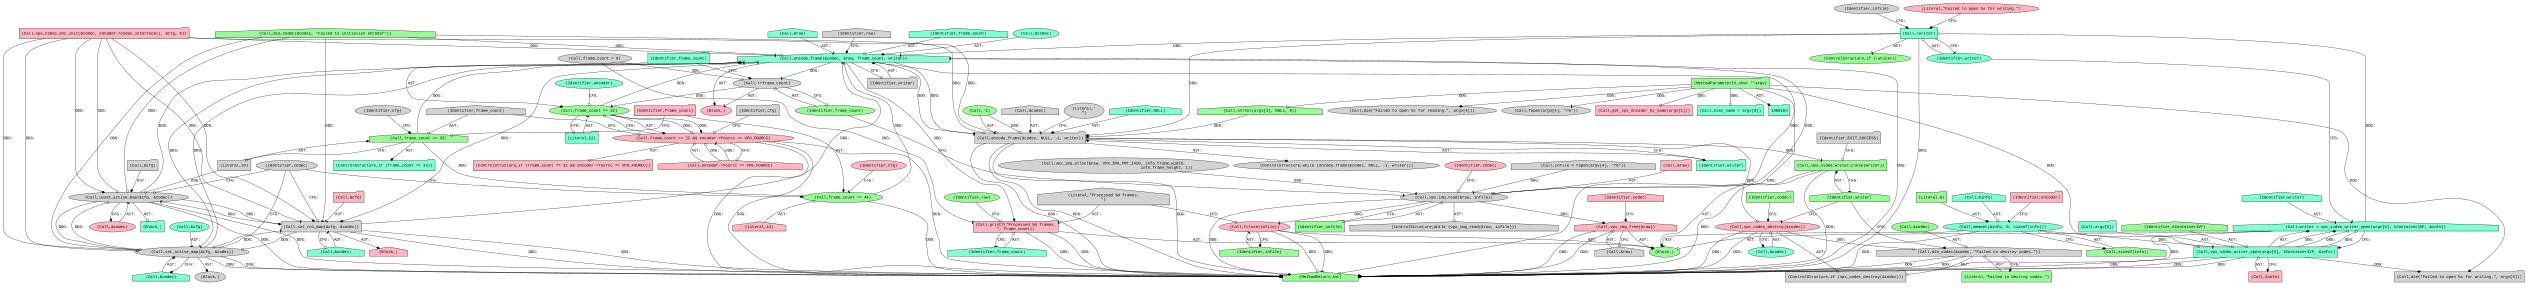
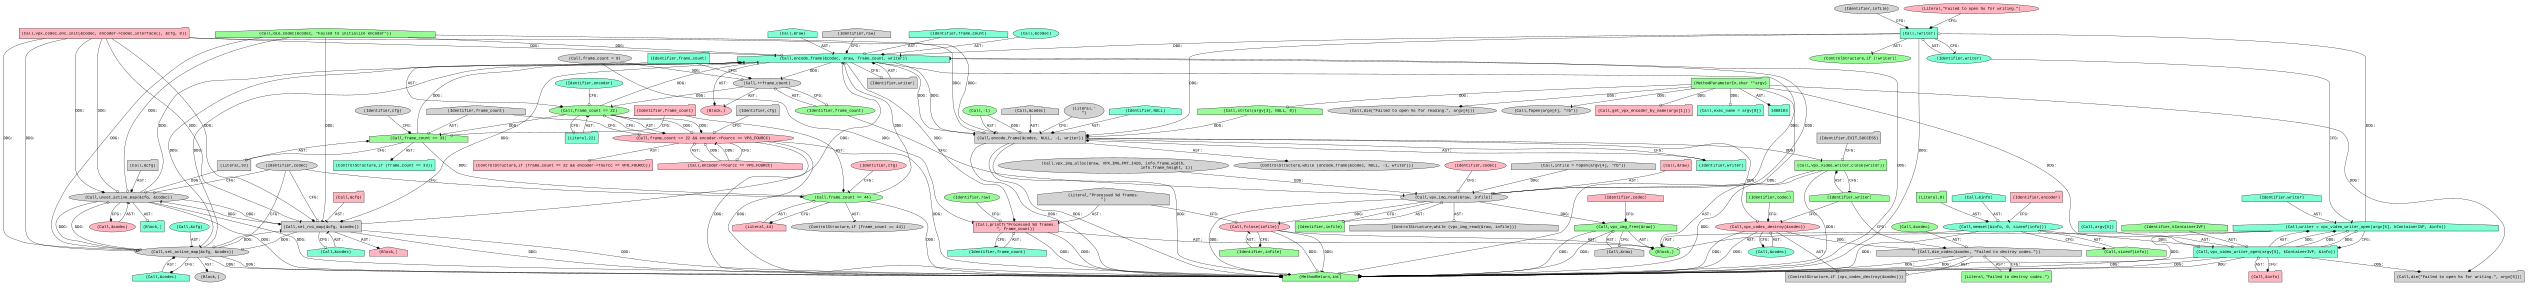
  digraph {
    fontname="Liberation Mono"
    node [fillcolor=lightgrey fontname="Liberation Mono" shape=ellipse style=filled]
    edge [arrowhead=odot fontname="Liberation Mono"]
    n1 [fillcolor=aquamarine label="(Call,!writer)" shape=folder]
    n2 [fillcolor=aquamarine label="(Call,encode_frame(&codec, &raw, frame_count, writer))" shape=house]
    n3 [label="(Call,encode_frame(&codec, NULL, -1, writer))" shape=folder]
    n4 [fillcolor=aquamarine label="(Identifier,writer)"]
    n5 [fillcolor=palegreen label="(ControlStructure,if (!writer))"]
    n6 [fillcolor=palegreen label="(MethodReturn,int)" shape=house]
    n7 [label="(Call,vpx_img_read(&raw, infile))"]
    n8 [label="(Call,++frame_count)"]
    n9 [label="(Call,set_roi_map(&cfg, &codec))" shape=folder]
    n10 [label="(Call,set_active_map(&cfg, &codec))"]
    n11 [fillcolor=lightpink label="(Call,printf(\"Processed %d frames.\n\", frame_count))" shape=folder]
    n12 [label="(Identifier,writer)" shape=folder]
    n13 [fillcolor=lightpink label="(Block,)"]
    n14 [fillcolor=lightpink label="(Call,vpx_codec_destroy(&codec))"]
    n15 [fillcolor=palegreen label="(Call,vpx_video_writer_close(writer))" shape=folder]
    n16 [label="(ControlStructure,while (encode_frame(&codec, NULL, -1, writer)))"]
    n17 [fillcolor=aquamarine label="(Identifier,writer)" shape=folder]
    n18 [fillcolor=aquamarine label="(Call,writer = vpx_video_writer_open(argv[5], kContainerIVF, &info))" shape=house]
    n19 [fillcolor=aquamarine label="(Call,vpx_video_writer_open(argv[5], kContainerIVF, &info))" shape=folder]
    n20 [fillcolor=palegreen label="(Block,)"]
    n21 [fillcolor=lightpink label="(Call,&info)" shape=folder]
    n22 [label="(Call,die(\"Failed to open %s for writing.\", argv[5]))" shape=folder]
    n23 [fillcolor=palegreen label="(MethodParameterIn,char **argv)" shape=folder]
    n24 [label="(Call,die(\"Failed to open %s for reading.\", argv[4]))"]
    n25 [label="(Call,fopen(argv[4], \"rb\"))"]
    n26 [fillcolor=palegreen label="(Call,strtol(argv[3], NULL, 0))" shape=house]
    n27 [fillcolor=lightpink label="(Call,get_vpx_encoder_by_name(argv[1]))" shape=folder]
    n28 [fillcolor=aquamarine label="(Call,exec_name = argv[0])" shape=folder]
    1000103 [fillcolor=aquamarine shape=folder]
    n30 [fillcolor=aquamarine label="(Call,memset(&info, 0, sizeof(info)))"]
    n31 [fillcolor=palegreen label="(Call,sizeof(info))" shape=house]
    n32 [fillcolor=lightpink label="(Call,fclose(infile))"]
-   n33 [fillcolor=lightpink label="(Call,vpx_img_free(&raw))" shape=house]
+   n33 [fillcolor=palegreen label="(Call,vpx_img_free(&raw))" shape=house]
    n34 [fillcolor=palegreen label="(Identifier,infile)" shape=folder]
    n35 [label="(ControlStructure,while (vpx_img_read(&raw, infile)))" shape=house]
    n36 [fillcolor=palegreen label="(Call,frame_count == 22)"]
    n37 [fillcolor=palegreen label="(Identifier,frame_count)"]
    n38 [label="(Call,unset_active_map(&cfg, &codec))"]
    n39 [fillcolor=aquamarine label="(Call,&codec)" shape=house]
    n40 [fillcolor=lightpink label="(Block,)" shape=house]
    n41 [fillcolor=aquamarine label="(Call,&codec)" shape=house]
    n42 [label="(Block,)"]
    n43 [fillcolor=lightpink label="(Call,&codec)"]
    n44 [fillcolor=aquamarine label="(Block,)" shape=folder]
    n45 [fillcolor=aquamarine label="(Identifier,frame_count)" shape=house]
    n46 [fillcolor=palegreen label="(Identifier,infile)" shape=house]
    n47 [label="(Call,&raw)" shape=house]
    n48 [fillcolor=lightpink label="(Call,frame_count == 22 && encoder->fourcc == VP8_FOURCC)"]
    n49 [fillcolor=palegreen label="(Call,frame_count == 33)" shape=house]
    n50 [fillcolor=aquamarine label="(Literal,22)" shape=folder]
    n51 [fillcolor=lightpink label="(ControlStructure,if (frame_count == 22 && encoder->fourcc == VP8_FOURCC))" shape=folder]
    n52 [fillcolor=lightpink label="(Call,encoder->fourcc == VP8_FOURCC)" shape=house]
    n53 [fillcolor=palegreen label="(Call,frame_count == 44)"]
    n54 [label="(Literal,33)" shape=folder]
    n55 [fillcolor=aquamarine label="(ControlStructure,if (frame_count == 33))" shape=folder]
+   n56 [label="(ControlStructure,if (frame_count == 44))"]
    n57 [fillcolor=lightpink label="(Literal,44)" shape=house]
    n58 [label="(Call,die_codec(&codec, \"Failed to destroy codec.\"))" shape=house]
    n59 [fillcolor=aquamarine label="(Call,&codec)"]
    n60 [label="(ControlStructure,if (vpx_codec_destroy(&codec)))" shape=folder]
    n61 [fillcolor=palegreen label="(Identifier,writer)" shape=house]
    n62 [fillcolor=palegreen label="(Literal,\"Failed to destroy codec.\")" shape=folder]
    n63 [label="(Identifier,cfg)"]
    n64 [fillcolor=aquamarine label="(Identifier,encoder)"]
    n65 [fillcolor=lightpink label="(Call,&raw)" shape=folder]
    n66 [label="(Call,vpx_img_alloc(&raw, VPX_IMG_FMT_I420, info.frame_width,\n                                             info.frame_height, 1))"]
    n67 [fillcolor=palegreen label="(Call,-1)"]
    n68 [label="(Identifier,cfg)" shape=folder]
    n69 [label="(Identifier,codec)"]
    n70 [label="(Call,&cfg)" shape=folder]
    n71 [fillcolor=lightpink label="(Call,&cfg)" shape=folder]
    n72 [label="(Identifier,infile)"]
    n73 [fillcolor=aquamarine label="(Call,&raw)" shape=house]
    n74 [label="(Call,&codec)" shape=house]
    n75 [fillcolor=aquamarine label="(Call,&cfg)"]
    n76 [label="(Identifier,raw)" shape=house]
    n77 [fillcolor=aquamarine label="(Call,&info)" shape=house]
    n78 [fillcolor=lightpink label="(Identifier,encoder)" shape=folder]
    n79 [fillcolor=lightpink label="(Identifier,cfg)"]
    n80 [label="(Literal,\"Processed %d frames.\n\")" shape=house]
    n81 [fillcolor=lightpink label="(Identifier,codec)" shape=house]
    n82 [fillcolor=lightpink label="(Identifier,codec)"]
    n83 [fillcolor=palegreen label="(Identifier,raw)"]
    n84 [label="(Call,frame_count = 0)"]
    n85 [fillcolor=palegreen label="(Call,&codec)"]
    n86 [label="(Identifier,frame_count)" shape=house]
    n87 [fillcolor=aquamarine label="(Identifier,frame_count)" shape=house]
    n88 [fillcolor=aquamarine label="(Identifier,writer)" shape=house]
    n89 [fillcolor=palegreen label="(Call,die_codec(&codec, \"Failed to initialize encoder\"))" shape=house]
    n90 [label="(Literal,\"\n\")"]
    n91 [fillcolor=aquamarine label="(Identifier,NULL)" shape=house]
    n92 [fillcolor=aquamarine label="(Call,argv[5])" shape=folder]
    n93 [fillcolor=aquamarine label="(Call,&codec)"]
    n94 [label="(Identifier,EXIT_SUCCESS)" shape=folder]
    n95 [fillcolor=palegreen label="(Identifier,kContainerIVF)" shape=house]
    n96 [fillcolor=palegreen label="(Literal,0)" shape=folder]
    n97 [fillcolor=lightpink label="(Literal,\"Failed to open %s for writing.\")"]
    n98 [fillcolor=aquamarine label="(Identifier,frame_count)" shape=folder]
    n99 [fillcolor=lightpink label="(Call,vpx_codec_enc_init(&codec, encoder->codec_interface(), &cfg, 0))" shape=folder]
    n100 [label="(Call,infile = fopen(argv[4], \"rb\"))" shape=house]
    n101 [fillcolor=lightpink label="(Identifier,frame_count)" shape=folder]
    n102 [fillcolor=palegreen label="(Identifier,codec)" shape=folder]
    n1 -> n2 [arrowhead=tee label="DDG: "]
    n1 -> n3 [arrowhead=diamond label="DDG: "]
    n1 -> n4 [arrowhead=tee label="CFG: "]
    n1 -> n5 [arrowhead=tee label="AST: "]
    n1 -> n6 [arrowhead=tee label="DDG: "]
    n2 -> n3 [arrowhead=tee label="DDG: "]
    n2 -> n3 [arrowhead=tee label="DDG: "]
    n2 -> n6 [arrowhead=tee label="DDG: "]
    n2 -> n7 [label="DDG: "]
    n2 -> n8 [arrowhead=tee label="DDG: "]
    n2 -> n9 [arrowhead=diamond label="DDG: "]
    n2 -> n10 [arrowhead=tee label="DDG: "]
    n2 -> n11 [arrowhead=diamond label="DDG: "]
    n2 -> n12 [label="CFG: "]
    n2 -> n13 [arrowhead=diamond label="AST: "]
    n3 -> n6 [arrowhead=diamond label="DDG: "]
    n3 -> n6 [arrowhead=diamond label="DDG: "]
    n3 -> n6 [arrowhead=tee label="DDG: "]
    n3 -> n14 [label="DDG: "]
    n3 -> n15 [arrowhead=tee label="DDG: "]
    n3 -> n16 [arrowhead=diamond label="AST: "]
    n3 -> n17 [arrowhead=diamond label="CFG: "]
    n4 -> n1 [label="AST: "]
    n4 -> n18 [arrowhead=tee label="CFG: "]
    n7 -> n2 [arrowhead=tee label="DDG: "]
    n7 -> n6 [label="DDG: "]
    n7 -> n32 [arrowhead=tee label="DDG: "]
    n7 -> n33 [arrowhead=diamond label="DDG: "]
    n7 -> n34 [label="CFG: "]
    n7 -> n35 [label="AST: "]
    n8 -> n13 [arrowhead=tee label="AST: "]
    n8 -> n36 [arrowhead=tee label="DDG: "]
    n8 -> n37 [label="CFG: "]
    n9 -> n2 [arrowhead=tee label="DDG: "]
    n9 -> n6 [arrowhead=diamond label="DDG: "]
    n9 -> n6 [arrowhead=diamond label="DDG: "]
    n9 -> n10 [label="DDG: "]
    n9 -> n38 [arrowhead=tee label="DDG: "]
    n9 -> n39 [label="CFG: "]
    n9 -> n40 [arrowhead=diamond label="AST: "]
    n10 -> n2 [arrowhead=diamond label="DDG: "]
    n10 -> n6 [arrowhead=tee label="DDG: "]
    n10 -> n6 [arrowhead=tee label="DDG: "]
    n10 -> n9 [arrowhead=tee label="DDG: "]
    n10 -> n38 [label="DDG: "]
    n10 -> n41 [arrowhead=diamond label="CFG: "]
    n10 -> n42 [arrowhead=diamond label="AST: "]
    n11 -> n6 [arrowhead=diamond label="DDG: "]
    n11 -> n6 [arrowhead=tee label="DDG: "]
    n11 -> n20 [arrowhead=diamond label="AST: "]
    n11 -> n45 [arrowhead=tee label="CFG: "]
    n12 -> n2 [arrowhead=diamond label="AST: "]
    n14 -> n6 [arrowhead=diamond label="DDG: "]
    n14 -> n6 [arrowhead=tee label="DDG: "]
    n14 -> n58 [label="DDG: "]
    n14 -> n59 [arrowhead=diamond label="CFG: "]
    n14 -> n60 [label="AST: "]
    n15 -> n6 [arrowhead=diamond label="DDG: "]
    n15 -> n6 [arrowhead=diamond label="DDG: "]
    n15 -> n20 [arrowhead=diamond label="AST: "]
    n15 -> n61 [arrowhead=tee label="CFG: "]
    n17 -> n3 [arrowhead=diamond label="AST: "]
    n18 -> n1 [label="DDG: "]
    n18 -> n6 [arrowhead=tee label="DDG: "]
    n18 -> n19 [arrowhead=diamond label="CFG: "]
    n18 -> n20 [label="AST: "]
    n19 -> n6 [arrowhead=tee label="DDG: "]
    n19 -> n6 [arrowhead=diamond label="DDG: "]
    n19 -> n6 [arrowhead=tee label="DDG: "]
    n19 -> n18 [arrowhead=diamond label="AST: "]
    n19 -> n18 [arrowhead=diamond label="DDG: "]
    n19 -> n18 [label="DDG: "]
    n19 -> n18 [label="DDG: "]
    n19 -> n21 [arrowhead=diamond label="CFG: "]
    n19 -> n22 [arrowhead=diamond label="DDG: "]
    n21 -> n19 [label="AST: "]
    n23 -> n6 [label="DDG: "]
    n23 -> n19 [label="DDG: "]
    n23 -> n22 [arrowhead=diamond label="DDG: "]
    n23 -> n24 [arrowhead=diamond label="DDG: "]
    n23 -> n25 [arrowhead=tee label="DDG: "]
    n23 -> n26 [label="DDG: "]
    n23 -> n27 [label="DDG: "]
    n23 -> n28 [label="DDG: "]
    n23 -> 1000103 [arrowhead=diamond label="AST: "]
    n26 -> n3 [arrowhead=diamond label="DDG: "]
    n30 -> n6 [label="DDG: "]
    n30 -> n19 [arrowhead=tee label="DDG: "]
    n30 -> n20 [arrowhead=tee label="AST: "]
    n30 -> n31 [arrowhead=diamond label="CFG: "]
    n31 -> n30 [label="AST: "]
    n32 -> n6 [arrowhead=tee label="DDG: "]
    n32 -> n6 [label="DDG: "]
    n32 -> n20 [label="AST: "]
    n32 -> n46 [arrowhead=diamond label="CFG: "]
    n33 -> n6 [label="DDG: "]
    n33 -> n6 [arrowhead=tee label="DDG: "]
    n33 -> n20 [arrowhead=tee label="AST: "]
    n33 -> n47 [label="CFG: "]
    n34 -> n7 [label="AST: "]
    n36 -> n2 [arrowhead=tee label="DDG: "]
    n36 -> n48 [arrowhead=diamond label="AST: "]
    n36 -> n48 [label="DDG: "]
    n36 -> n48 [arrowhead=diamond label="DDG: "]
+   n36 -> n49 [arrowhead=tee label="DDG: "]
    n36 -> n50 [label="CFG: "]
    n37 -> n7 [arrowhead=tee label="CFG: "]
    n37 -> n8 [label="AST: "]
    n38 -> n2 [arrowhead=tee label="DDG: "]
    n38 -> n6 [arrowhead=diamond label="DDG: "]
    n38 -> n6 [arrowhead=diamond label="DDG: "]
    n38 -> n9 [arrowhead=diamond label="DDG: "]
    n38 -> n10 [label="DDG: "]
    n38 -> n43 [arrowhead=diamond label="CFG: "]
    n38 -> n44 [label="AST: "]
    n39 -> n9 [arrowhead=tee label="AST: "]
    n41 -> n10 [arrowhead=diamond label="AST: "]
    n43 -> n38 [arrowhead=tee label="AST: "]
    n45 -> n11 [label="AST: "]
    n46 -> n32 [arrowhead=tee label="AST: "]
    n47 -> n33 [label="AST: "]
    n48 -> n6 [arrowhead=diamond label="DDG: "]
    n48 -> n6 [label="DDG: "]
    n48 -> n6 [arrowhead=diamond label="DDG: "]
    n48 -> n36 [label="CFG: "]
    n48 -> n51 [label="AST: "]
    n48 -> n52 [label="CFG: "]
    n49 -> n2 [arrowhead=diamond label="DDG: "]
    n49 -> n53 [label="DDG: "]
    n49 -> n54 [label="CFG: "]
    n49 -> n55 [arrowhead=diamond label="AST: "]
    n50 -> n36 [arrowhead=tee label="AST: "]
    n52 -> n48 [label="AST: "]
    n52 -> n48 [label="DDG: "]
    n52 -> n48 [arrowhead=tee label="DDG: "]
    n53 -> n2 [label="DDG: "]
    n53 -> n6 [arrowhead=diamond label="DDG: "]
+   n53 -> n56 [arrowhead=tee label="AST: "]
+   n53 -> n57 [arrowhead=diamond label="CFG: "]
    n54 -> n38 [label="DDG: "]
    n54 -> n49 [arrowhead=diamond label="AST: "]
    n57 -> n53 [label="AST: "]
    n58 -> n6 [label="DDG: "]
    n58 -> n6 [arrowhead=diamond label="DDG: "]
    n58 -> n60 [label="AST: "]
    n58 -> n62 [arrowhead=diamond label="CFG: "]
    n59 -> n14 [label="AST: "]
    n61 -> n14 [arrowhead=tee label="CFG: "]
    n61 -> n15 [arrowhead=diamond label="AST: "]
    n61 -> n58 [arrowhead=diamond label="CFG: "]
    n62 -> n58 [label="AST: "]
    n63 -> n49 [arrowhead=diamond label="CFG: "]
    n64 -> n36 [label="CFG: "]
    n65 -> n7 [label="AST: "]
    n66 -> n7 [arrowhead=tee label="DDG: "]
    n67 -> n3 [arrowhead=tee label="AST: "]
    n67 -> n3 [label="DDG: "]
    n68 -> n48 [label="CFG: "]
    n69 -> n9 [label="CFG: "]
    n69 -> n10 [label="CFG: "]
    n69 -> n38 [label="CFG: "]
    n69 -> n53 [arrowhead=diamond label="CFG: "]
    n70 -> n38 [arrowhead=diamond label="AST: "]
    n71 -> n9 [arrowhead=tee label="AST: "]
    n72 -> n1 [arrowhead=diamond label="CFG: "]
    n73 -> n2 [arrowhead=tee label="AST: "]
    n74 -> n3 [arrowhead=diamond label="AST: "]
    n75 -> n10 [arrowhead=tee label="AST: "]
    n76 -> n2 [arrowhead=diamond label="CFG: "]
    n77 -> n30 [label="AST: "]
    n78 -> n30 [arrowhead=tee label="CFG: "]
    n79 -> n53 [arrowhead=tee label="CFG: "]
    n80 -> n11 [arrowhead=tee label="AST: "]
    n80 -> n32 [label="CFG: "]
    n81 -> n33 [arrowhead=diamond label="CFG: "]
    n82 -> n7 [label="CFG: "]
    n83 -> n11 [label="CFG: "]
    n84 -> n8 [label="DDG: "]
    n84 -> n11 [arrowhead=tee label="DDG: "]
    n85 -> n58 [label="AST: "]
    n86 -> n48 [label="CFG: "]
    n86 -> n49 [label="AST: "]
    n87 -> n2 [label="AST: "]
    n88 -> n18 [arrowhead=tee label="AST: "]
    n89 -> n2 [label="DDG: "]
    n89 -> n3 [label="DDG: "]
    n89 -> n9 [arrowhead=tee label="DDG: "]
    n89 -> n10 [label="DDG: "]
    n89 -> n38 [label="DDG: "]
    n90 -> n3 [arrowhead=tee label="CFG: "]
    n91 -> n3 [arrowhead=diamond label="AST: "]
    n92 -> n19 [label="AST: "]
    n93 -> n2 [arrowhead=diamond label="AST: "]
    n94 -> n15 [label="CFG: "]
    n95 -> n19 [label="AST: "]
    n96 -> n30 [arrowhead=diamond label="AST: "]
    n97 -> n1 [arrowhead=diamond label="CFG: "]
    n98 -> n8 [arrowhead=diamond label="CFG: "]
    n98 -> n36 [arrowhead=diamond label="AST: "]
    n99 -> n2 [arrowhead=tee label="DDG: "]
    n99 -> n3 [label="DDG: "]
    n99 -> n9 [arrowhead=tee label="DDG: "]
    n99 -> n9 [arrowhead=diamond label="DDG: "]
    n99 -> n10 [label="DDG: "]
    n99 -> n10 [label="DDG: "]
    n99 -> n38 [arrowhead=diamond label="DDG: "]
    n99 -> n38 [label="DDG: "]
    n100 -> n7 [arrowhead=tee label="DDG: "]
    n101 -> n49 [label="CFG: "]
    n101 -> n53 [arrowhead=diamond label="AST: "]
    n102 -> n14 [arrowhead=diamond label="CFG: "]
  }
